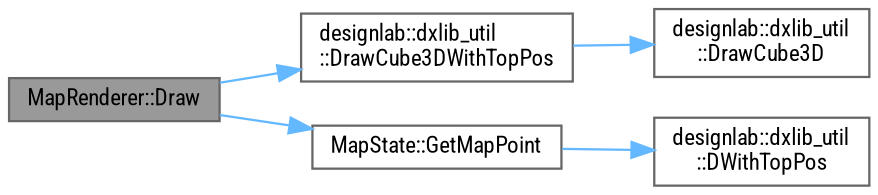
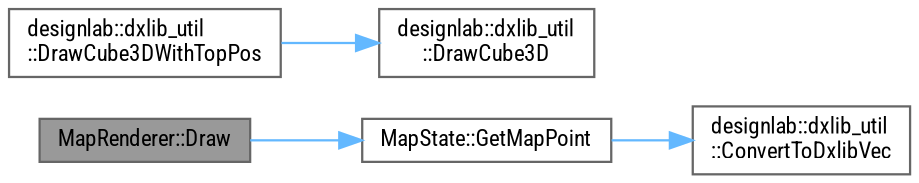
  digraph {
    fontname="Roboto Condensed"
    rankdir=LR
    node [color=grey40 fillcolor=white fontname="Roboto Condensed" fontsize=10 shape=box style=filled]
    edge [color=steelblue1 fontname="Roboto Condensed" fontsize=10 labelfontname=Helvetica labelfontsize=10 style=solid]
    n1 [color=gray40 fillcolor=grey60 fontcolor=black height=0.2 label="MapRenderer::Draw" width=0.4]
    n2 [height=0.2 label="designlab::dxlib_util\l::DrawCube3DWithTopPos" width=0.4]
    n3 [height=0.2 label="MapState::GetMapPoint" width=0.4]
-   n4 [height=0.2 label="designlab::dxlib_util\l::DWithTopPos" width=0.4]
+   n4 [height=0.2 label="designlab::dxlib_util\l::ConvertToDxlibVec" width=0.4]
    n5 [height=0.2 label="designlab::dxlib_util\l::DrawCube3D" width=0.4]
-   n1 -> n2
    n1 -> n3
    n2 -> n5
    n3 -> n4
  }
